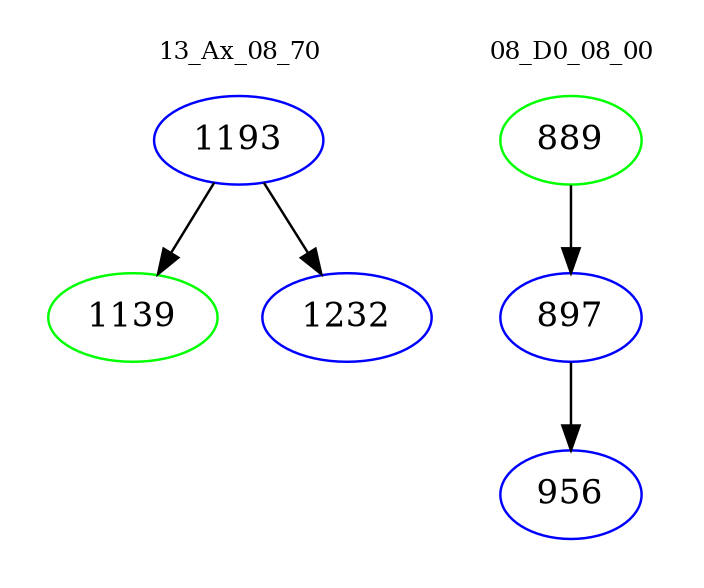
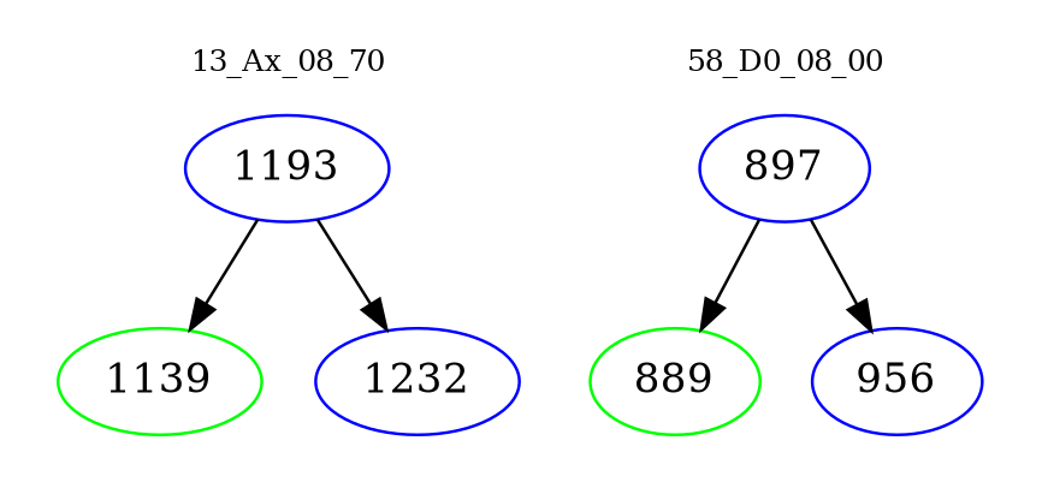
  digraph {
    node [color=blue]
    edge [color=black]
    n1 [label=1193]
    n2 [color=green label=1139]
    n3 [label=1232]
    n4 [label=897]
    n5 [color=green label=889]
    n6 [label=956]
    subgraph cluster_1 {
      color=white
      fontsize=10
      label="13_Ax_08_70"
      n1
      n2
      n3
    }
    subgraph cluster_2 {
      color=white
      fontsize=10
-     label="08_D0_08_00"
+     label="58_D0_08_00"
      n4
      n5
      n6
    }
    n1 -> n2
    n1 -> n3
-   n5 -> n4
+   n4 -> n5
    n4 -> n6
  }
